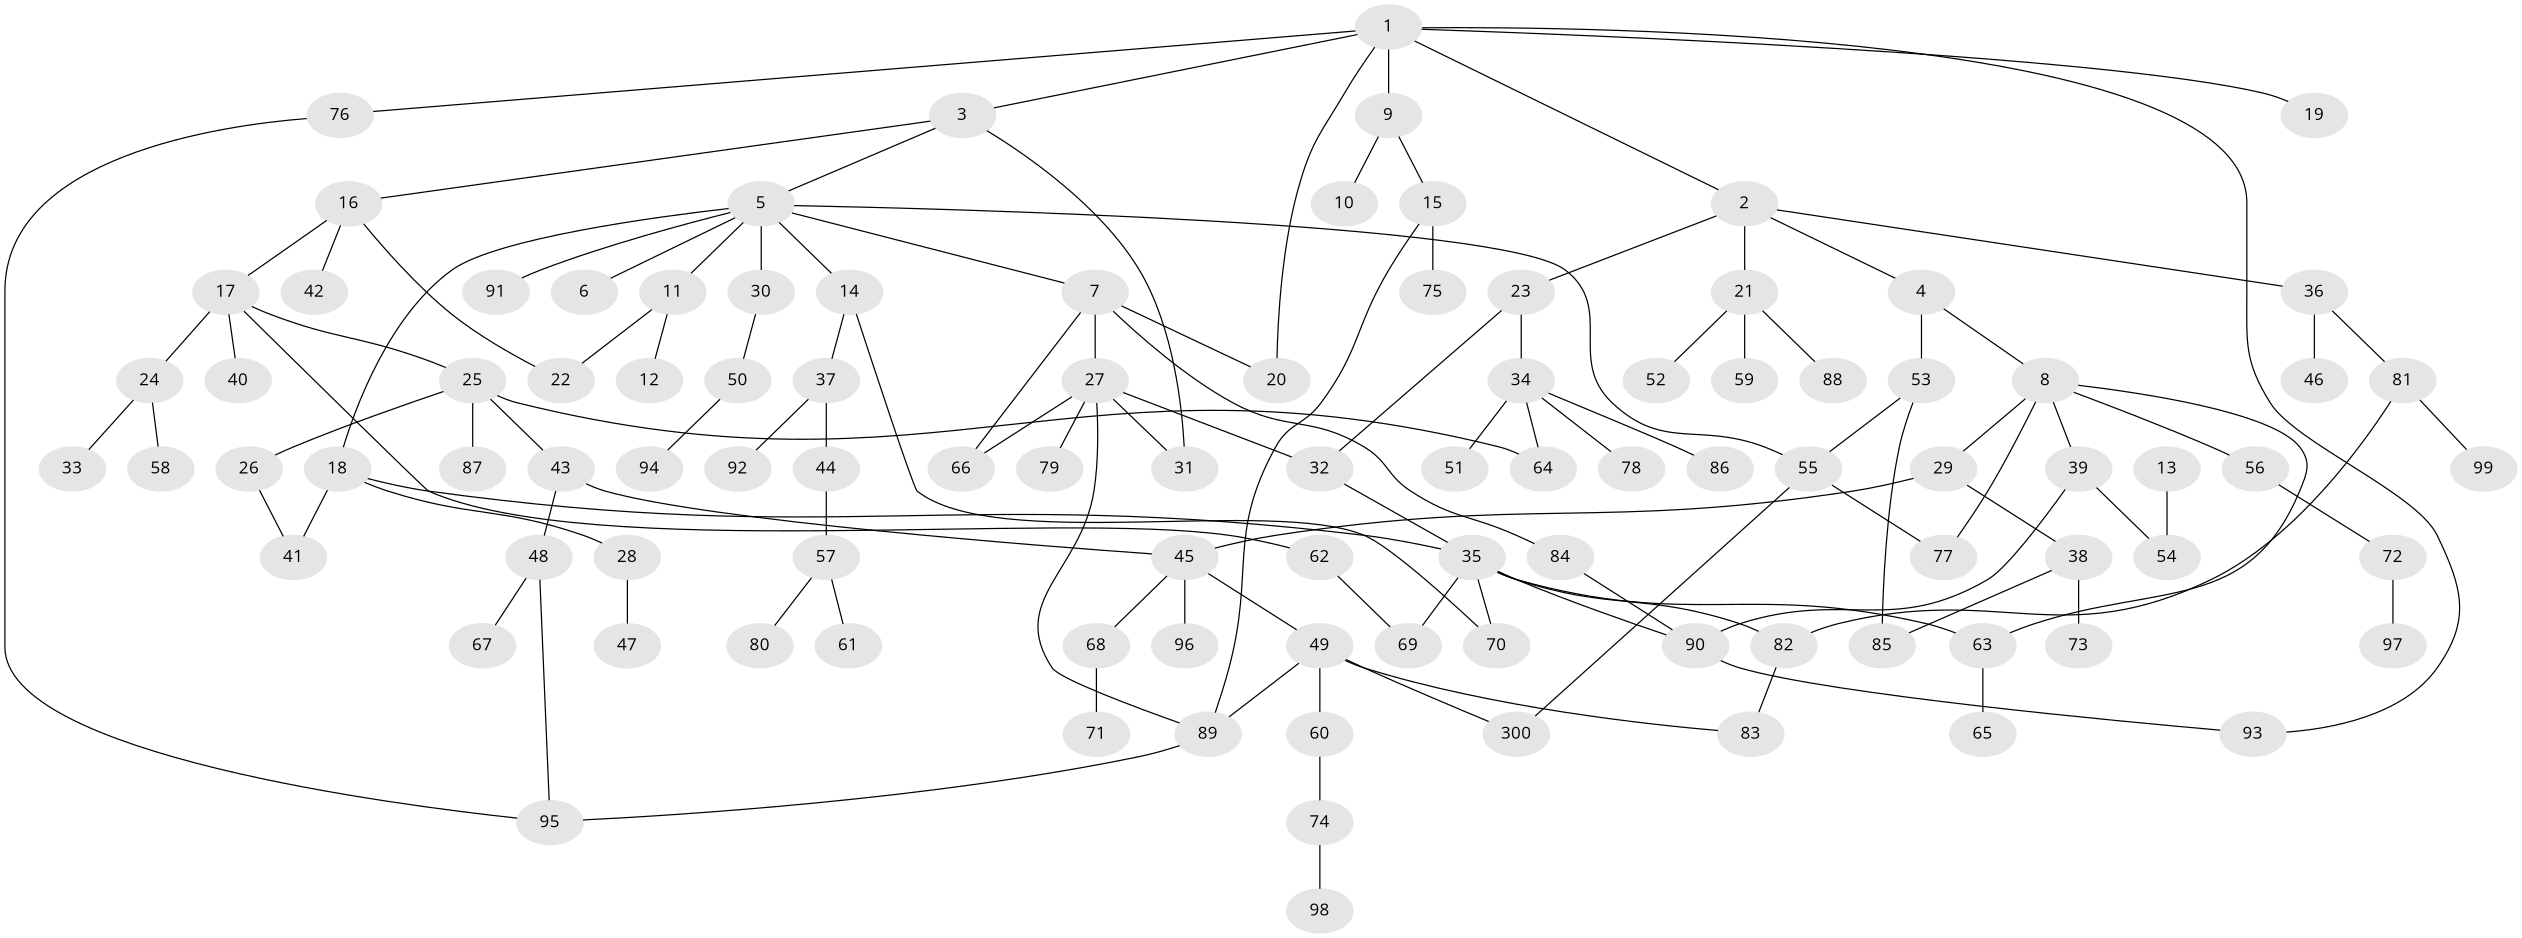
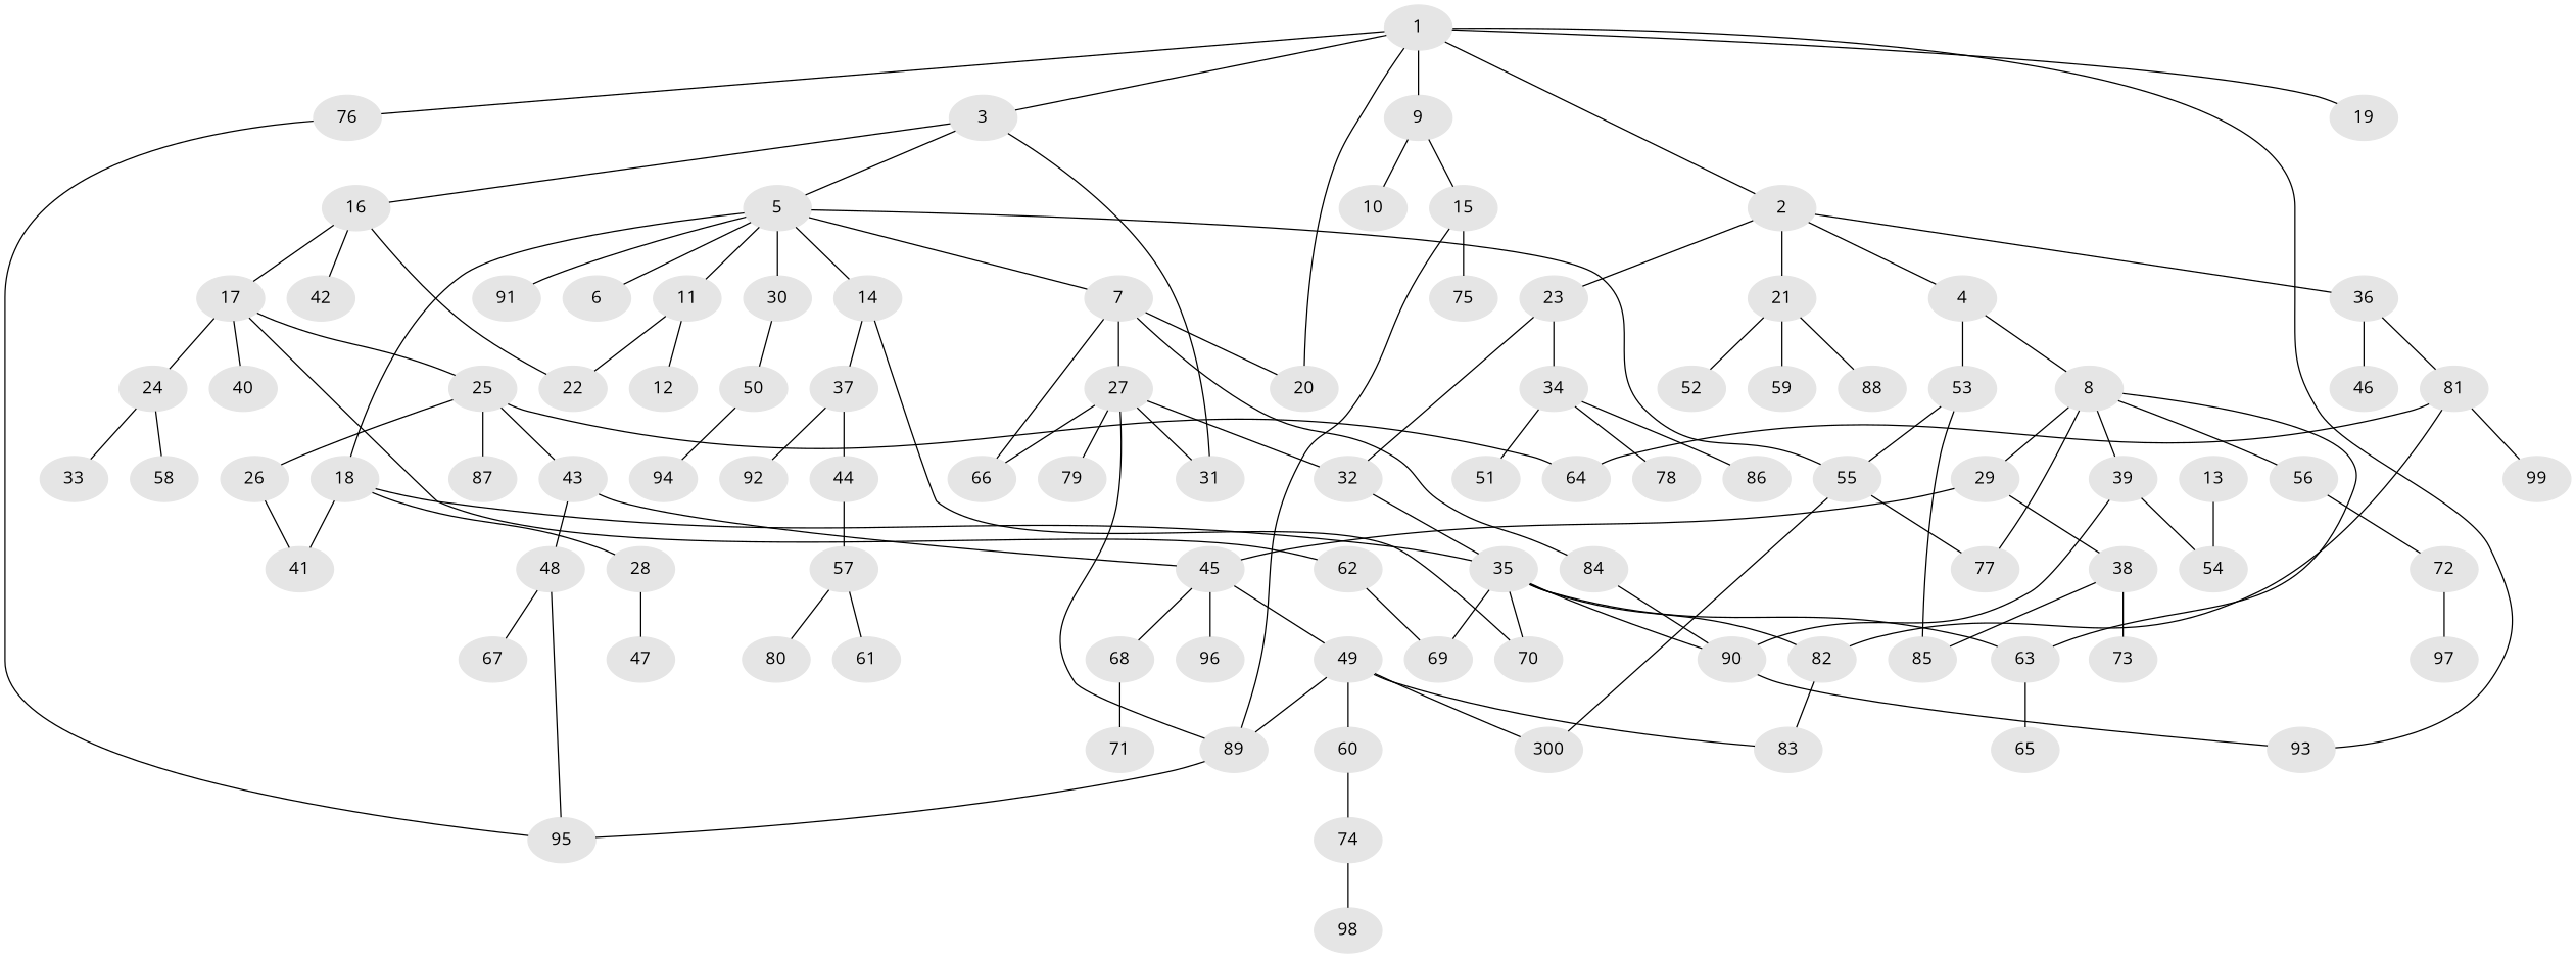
  graph {
    fontname="Open Sans"
    node [color=gray90 fontname="Open Sans" style=filled]
    edge [fontname="Open Sans"]
    1
    2
    3
    9
    19
    20
    76
    93
    4
    21
    23
    36
    5
    16
    31
    10
    15
    95
    8
    53
    52
    59
    88
    32
    34
    46
    81
    6
    7
    11
    14
    18
    30
    55
    91
    22
    17
    42
    29
    39
    56
    63
    77
    85
    27
    66
    84
    12
    37
    70
    28
    35
    41
    50
    n55 [label=300]
    89
    79
    90
    38
    45
    54
    72
    65
    75
    13
    44
    92
    24
    25
    40
    62
    33
    58
    26
    43
    64
    87
    69
    47
    82
    51
    78
    86
    48
    73
    49
    68
    96
    94
    83
    99
    57
    67
    61
    80
    60
    71
    74
    97
    98
    1 -- 2
    1 -- 3
    1 -- 9
    1 -- 19
    1 -- 20
    1 -- 76
    1 -- 93
    2 -- 4
    2 -- 21
    2 -- 23
    2 -- 36
    3 -- 5
    3 -- 16
    3 -- 31
    9 -- 10
    9 -- 15
    76 -- 95
    4 -- 8
    4 -- 53
    21 -- 52
    21 -- 59
    21 -- 88
    23 -- 32
    23 -- 34
    36 -- 46
    36 -- 81
    5 -- 6
    5 -- 7
    5 -- 11
    5 -- 14
    5 -- 18
    5 -- 30
    5 -- 55
    5 -- 91
    16 -- 22
    16 -- 17
    16 -- 42
    15 -- 89
    15 -- 75
    8 -- 29
    8 -- 39
    8 -- 56
    8 -- 63
    8 -- 77
    53 -- 55
    53 -- 85
    32 -- 35
-   34 -- 64
+   81 -- 64
    34 -- 51
    34 -- 78
    34 -- 86
    81 -- 82
    81 -- 99
    7 -- 20
    7 -- 27
    7 -- 66
    7 -- 84
    11 -- 22
    11 -- 12
    14 -- 37
    14 -- 70
    18 -- 28
    18 -- 35
    18 -- 41
    30 -- 50
    55 -- 77
    55 -- n55
    17 -- 24
    17 -- 25
    17 -- 40
    17 -- 62
    29 -- 38
    29 -- 45
    39 -- 90
    39 -- 54
    56 -- 72
    63 -- 65
    27 -- 31
    27 -- 32
    27 -- 66
    27 -- 89
    27 -- 79
    84 -- 90
    37 -- 44
    37 -- 92
    28 -- 47
    35 -- 63
    35 -- 70
    35 -- 90
    35 -- 69
    35 -- 82
    50 -- 94
    89 -- 95
    90 -- 93
    38 -- 85
    38 -- 73
    45 -- 49
    45 -- 68
    45 -- 96
    72 -- 97
    13 -- 54
    44 -- 57
    24 -- 33
    24 -- 58
    25 -- 26
    25 -- 43
    25 -- 64
    25 -- 87
    62 -- 69
    26 -- 41
    43 -- 45
    43 -- 48
    82 -- 83
    48 -- 95
    48 -- 67
    49 -- n55
    49 -- 89
    49 -- 83
    49 -- 60
    68 -- 71
    57 -- 61
    57 -- 80
    60 -- 74
    74 -- 98
  }
